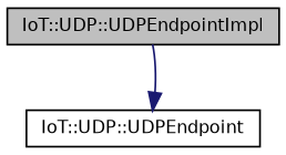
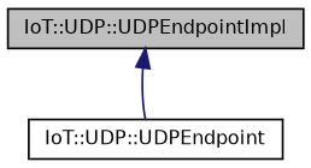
  digraph {
    node [color=black fontname=Helvetica fontsize=10 shape=record style=filled]
    n1 [fillcolor=grey75 fontcolor=black height=0.2 label="IoT::UDP::UDPEndpointImpl" width=0.4]
    n2 [fillcolor=white height=0.2 label="IoT::UDP::UDPEndpoint" width=0.4]
-   n2 -> n1 [color=midnightblue dir=back fontname=Helvetica fontsize=10 labelfontname=Helvetica labelfontsize=10 style=solid]
+   n1 -> n2 [color=midnightblue dir=back fontname=Helvetica fontsize=10 labelfontname=Helvetica labelfontsize=10 style=solid]
  }
